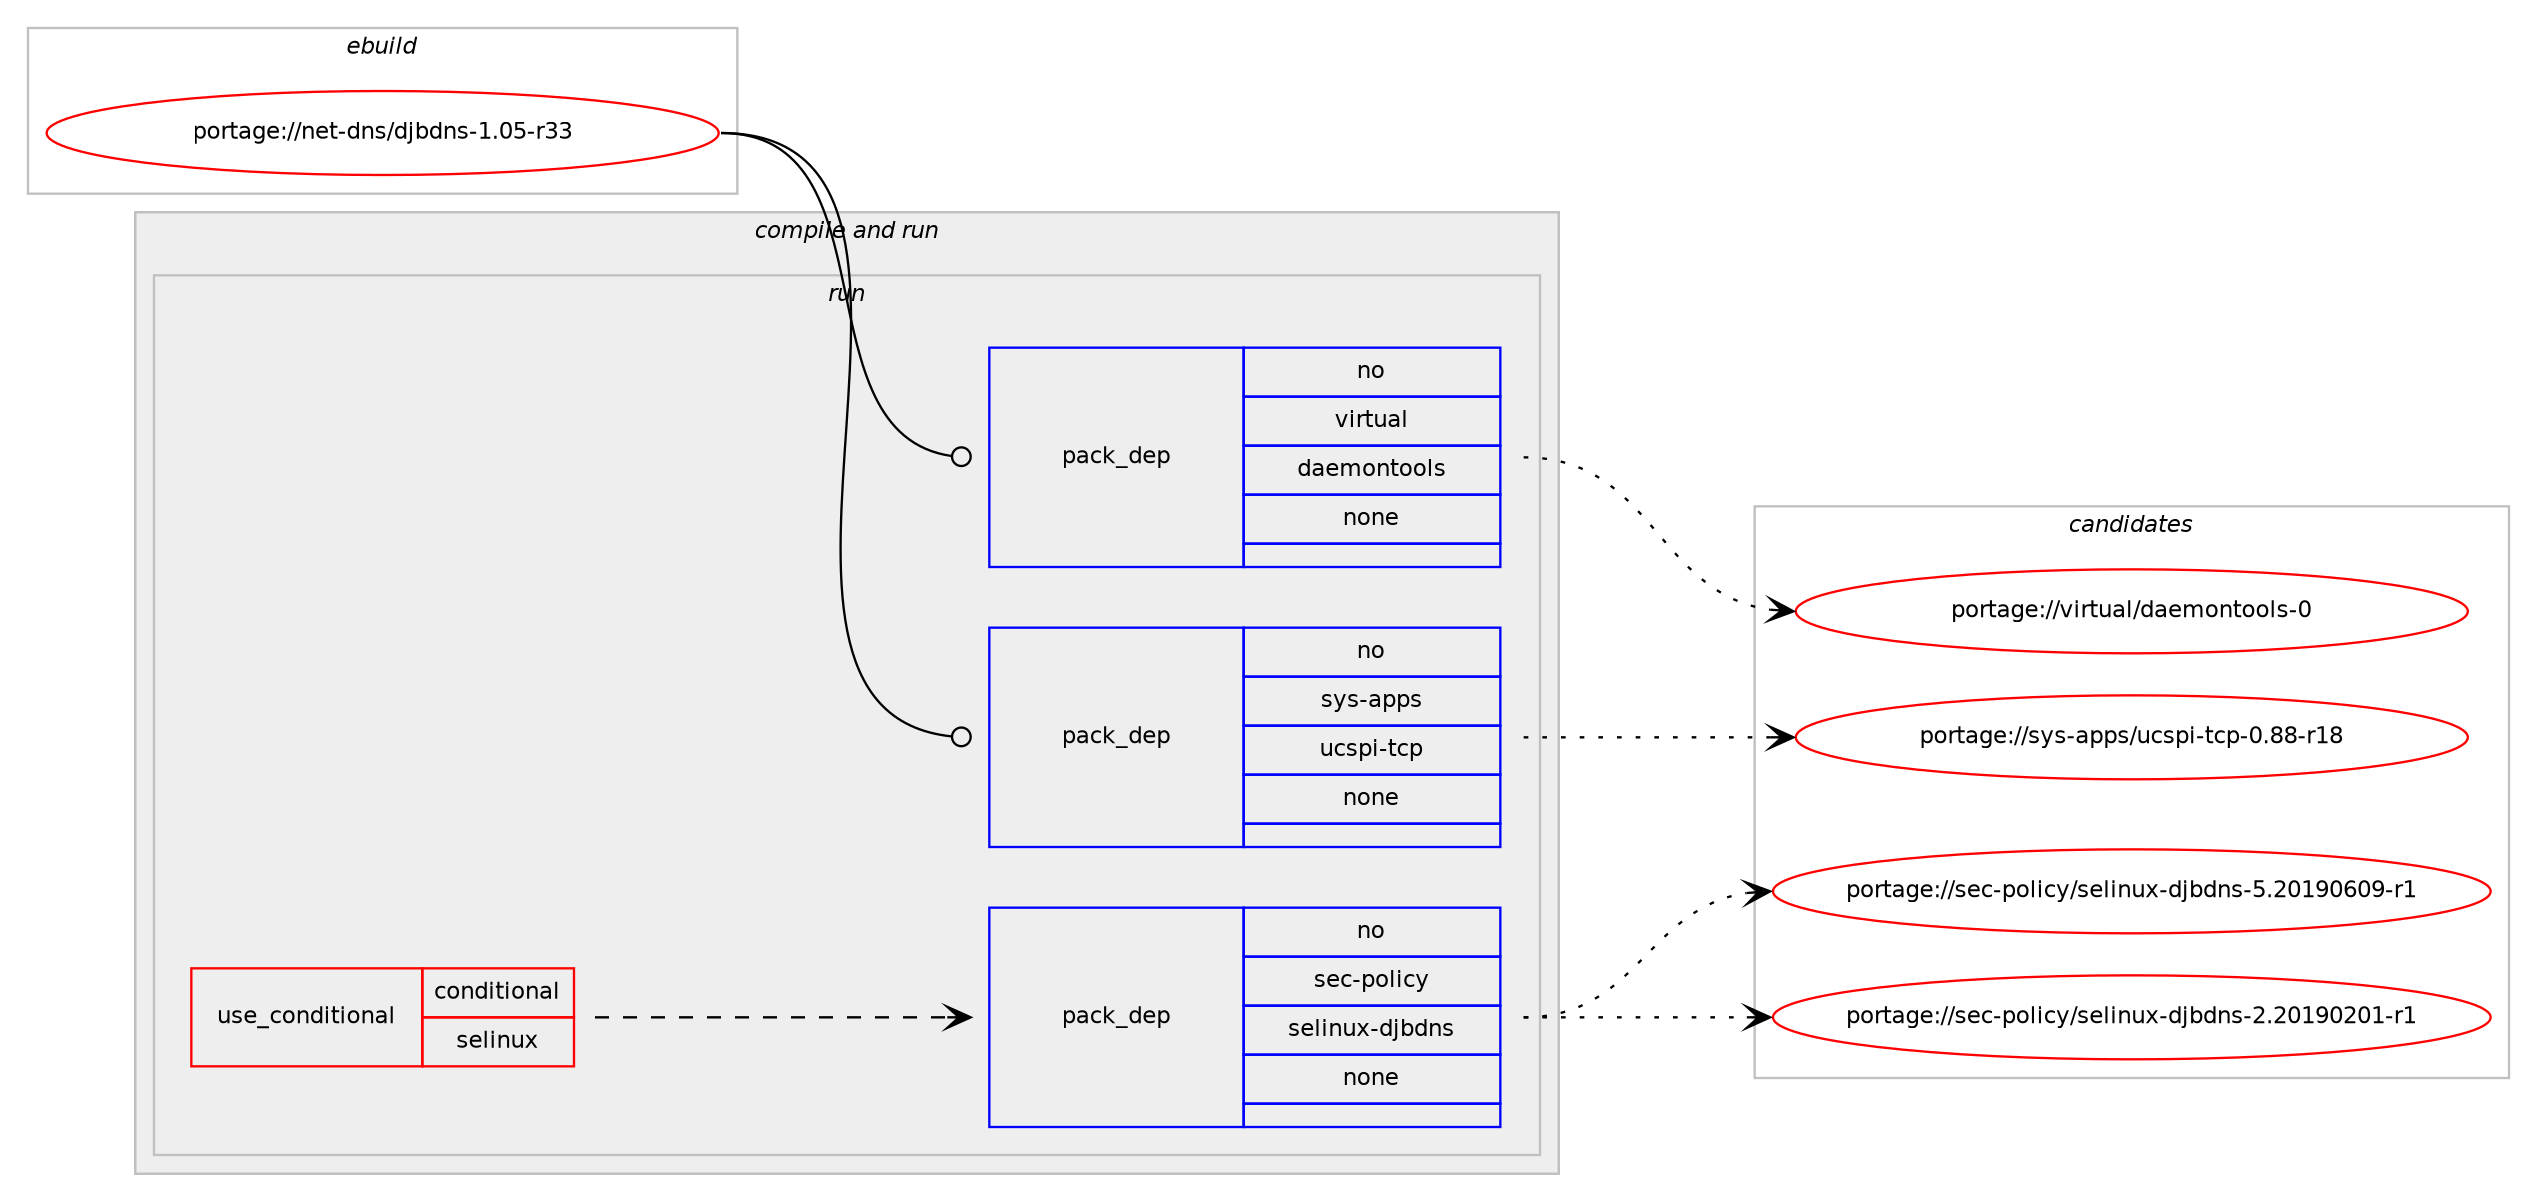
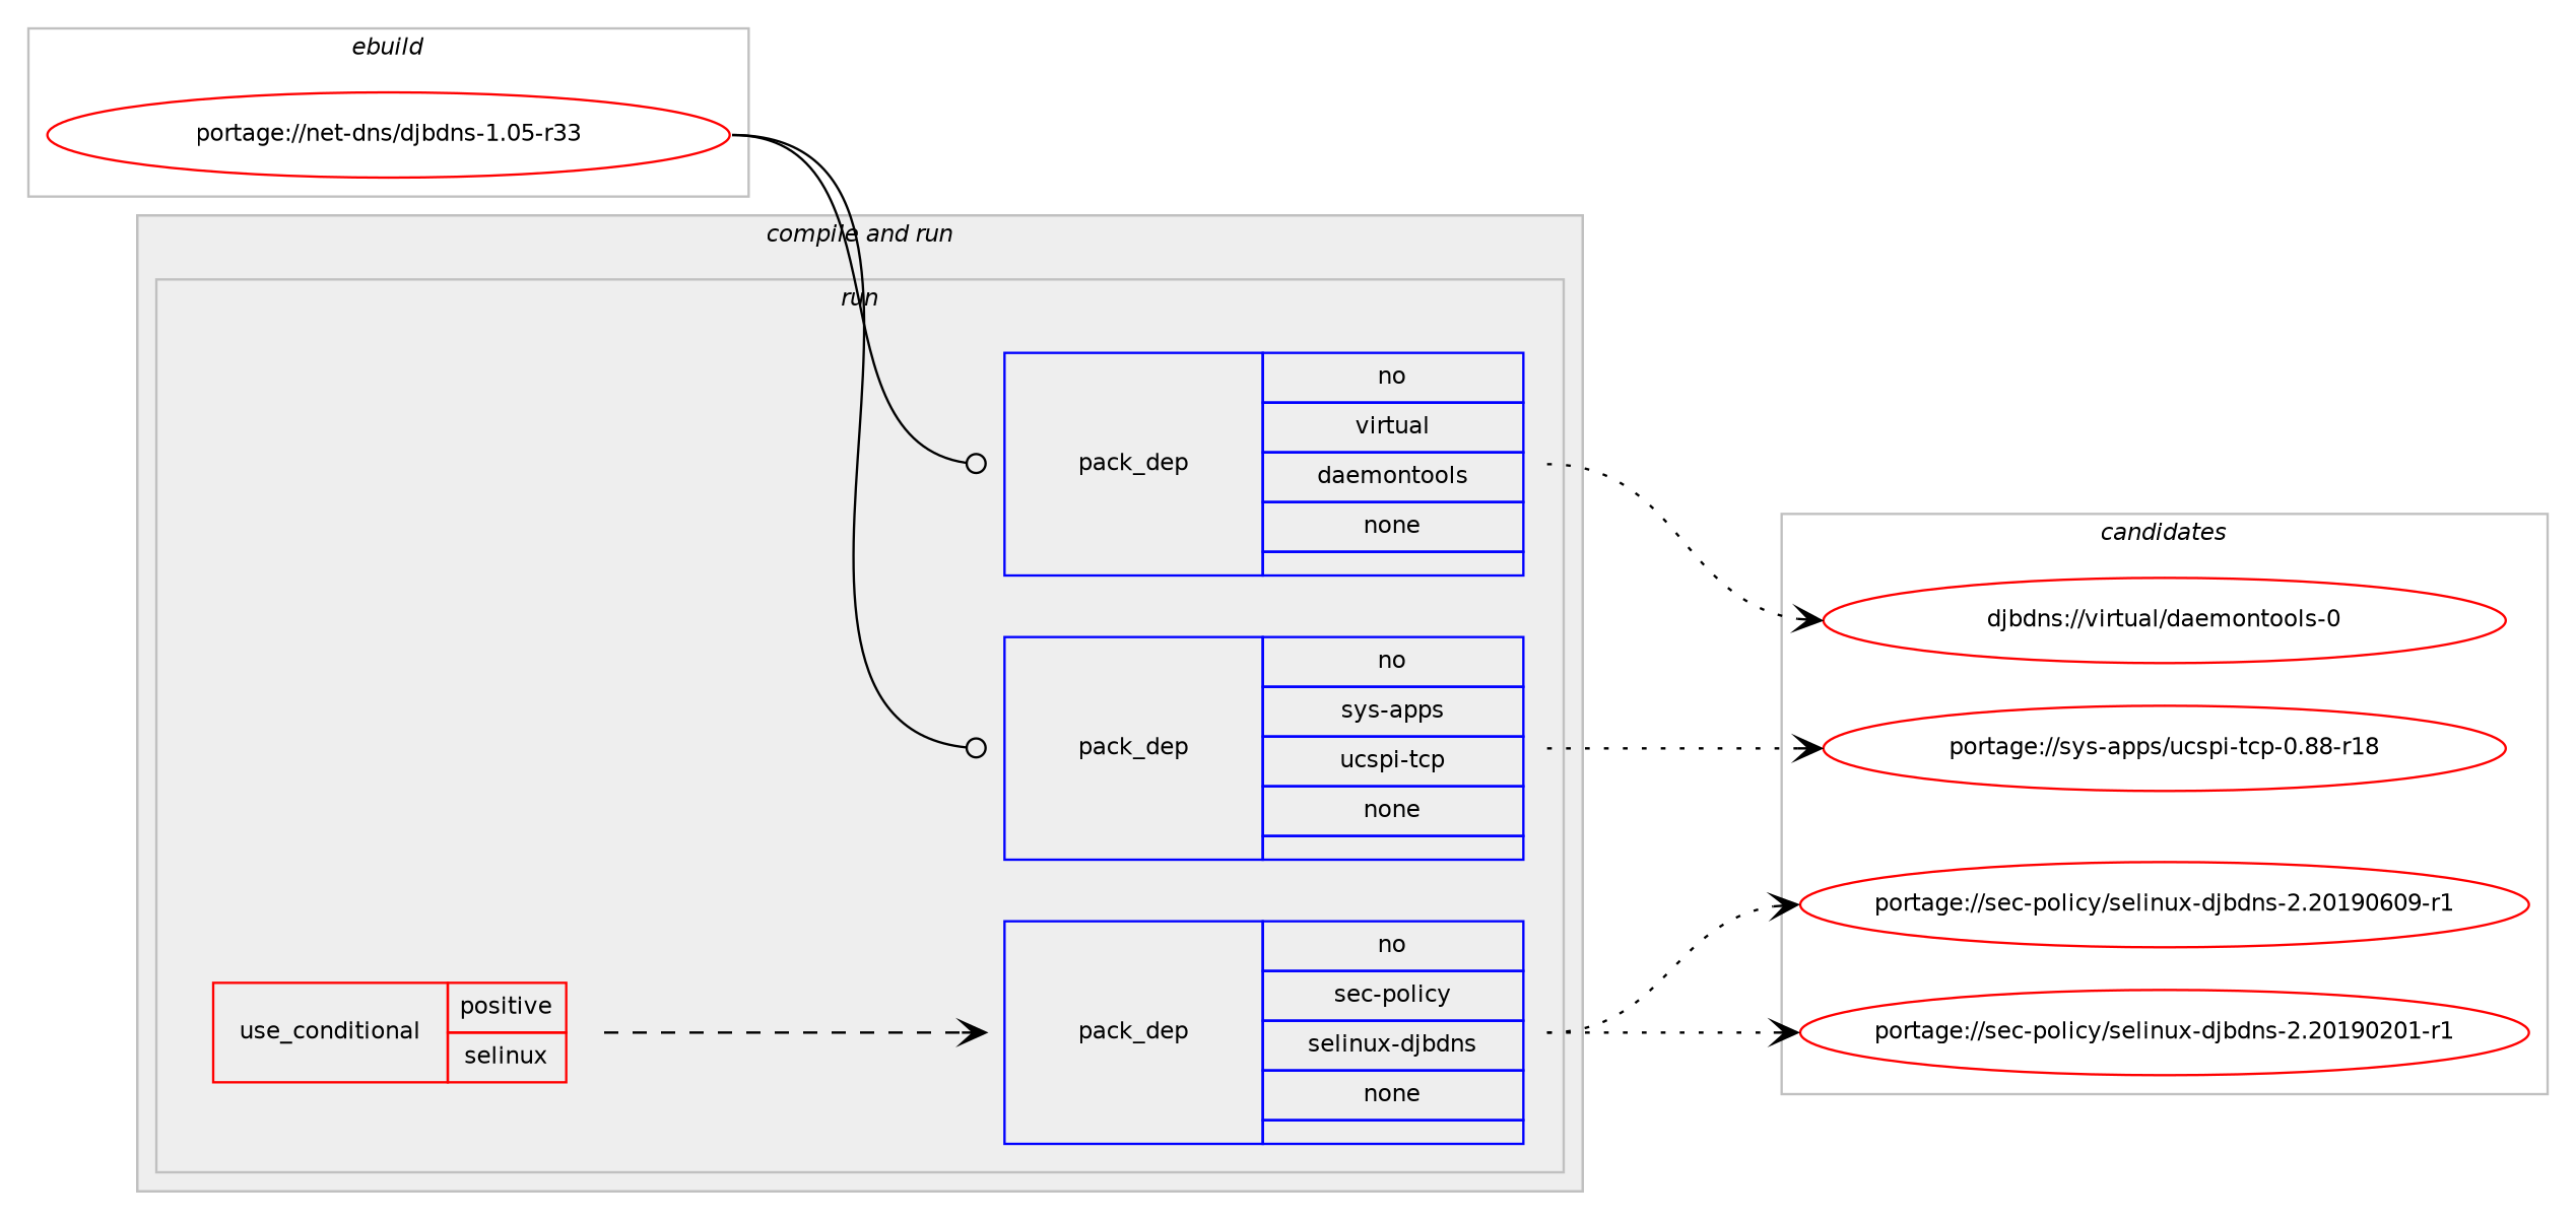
  digraph {
    compound=true
    concentrate=true
    fontname=Helvetica
    fontsize=10
    newrank=true
    rankdir=LR
    ranksep=1.5
    node [color=red fontname=Helvetica fontsize=10]
    edge [arrowhead=vee headport=w style=dotted tailport=e weight=100]
    n1 [label="portage://net-dns/djbdns-1.05-r33" width=4]
    n2 [color=blue label=<<TABLE BORDER="0" CELLBORDER="1" CELLSPACING="0" CELLPADDING="4" WIDTH="220"><TR><TD ROWSPAN="6" CELLPADDING="30">pack_dep</TD></TR><TR><TD WIDTH="110">no</TD></TR><TR><TD>sec-policy</TD></TR><TR><TD>selinux-djbdns</TD></TR><TR><TD>none</TD></TR><TR><TD></TD></TR></TABLE>> shape=none]
-   n3 [label=<<TABLE BORDER="0" CELLBORDER="1" CELLSPACING="0" CELLPADDING="4"><TR><TD ROWSPAN="3" CELLPADDING="10">use_conditional</TD></TR><TR><TD>conditional</TD></TR><TR><TD>selinux</TD></TR></TABLE>> shape=none]
+   n3 [label=<<TABLE BORDER="0" CELLBORDER="1" CELLSPACING="0" CELLPADDING="4"><TR><TD ROWSPAN="3" CELLPADDING="10">use_conditional</TD></TR><TR><TD>positive</TD></TR><TR><TD>selinux</TD></TR></TABLE>> shape=none]
    n4 [color=blue label=<<TABLE BORDER="0" CELLBORDER="1" CELLSPACING="0" CELLPADDING="4" WIDTH="220"><TR><TD ROWSPAN="6" CELLPADDING="30">pack_dep</TD></TR><TR><TD WIDTH="110">no</TD></TR><TR><TD>sys-apps</TD></TR><TR><TD>ucspi-tcp</TD></TR><TR><TD>none</TD></TR><TR><TD></TD></TR></TABLE>> shape=none]
    n5 [color=blue label=<<TABLE BORDER="0" CELLBORDER="1" CELLSPACING="0" CELLPADDING="4" WIDTH="220"><TR><TD ROWSPAN="6" CELLPADDING="30">pack_dep</TD></TR><TR><TD WIDTH="110">no</TD></TR><TR><TD>virtual</TD></TR><TR><TD>daemontools</TD></TR><TR><TD>none</TD></TR><TR><TD></TD></TR></TABLE>> shape=none]
-   n6 [label="portage://sec-policy/selinux-djbdns-5.20190609-r1" width=4]
+   n6 [label="portage://sec-policy/selinux-djbdns-2.20190609-r1" width=4]
    n7 [label="portage://sec-policy/selinux-djbdns-2.20190201-r1" width=4]
    n8 [label="portage://sys-apps/ucspi-tcp-0.88-r18" width=4]
-   n9 [label="portage://virtual/daemontools-0" width=4]
+   n9 [label="djbdns://virtual/daemontools-0" width=4]
    subgraph cluster_1 {
      color=gray
      label=<<i>ebuild</i>>
      rank=same
      n1
    }
    subgraph cluster_2 {
      color=gray
      label=<<i>dependencies</i>>
      subgraph cluster_3 {
        color=gray
        fillcolor="#eeeeee"
        label=<<i>compile</i>>
        style=filled
      }
      subgraph cluster_4 {
        color=gray
        fillcolor="#eeeeee"
        label=<<i>compile and run</i>>
        style=filled
      }
      subgraph cluster_5 {
        color=gray
        fillcolor="#eeeeee"
        label=<<i>run</i>>
        style=filled
        subgraph sub_6 {
          color=gray
          fillcolor="#eeeeee"
          label=<<i>run</i>>
          style=filled
          n3
          subgraph sub_7 {
            color=gray
            fillcolor="#eeeeee"
            label=<<i>run</i>>
            style=filled
            n2
          }
        }
        subgraph sub_8 {
          color=gray
          fillcolor="#eeeeee"
          label=<<i>run</i>>
          style=filled
          n4
        }
        subgraph sub_9 {
          color=gray
          fillcolor="#eeeeee"
          label=<<i>run</i>>
          style=filled
          n5
        }
      }
    }
    subgraph cluster_10 {
      color=gray
      label=<<i>candidates</i>>
      rank=same
      subgraph sub_11 {
        color=black
        label=<<i>candidates</i>>
        nodesep=1
        rank=same
        n6
        n7
      }
      subgraph sub_12 {
        color=black
        label=<<i>candidates</i>>
        nodesep=1
        rank=same
        n8
      }
      subgraph sub_13 {
        color=black
        label=<<i>candidates</i>>
        nodesep=1
        rank=same
        n9
      }
    }
    n1 -> n4 [arrowhead=odot style=solid weight=20]
    n1 -> n5 [arrowhead=odot style=solid weight=20]
    n2 -> n6
    n2 -> n7
    n3 -> n2 [style=dashed weight=20]
    n4 -> n8
    n5 -> n9
  }
